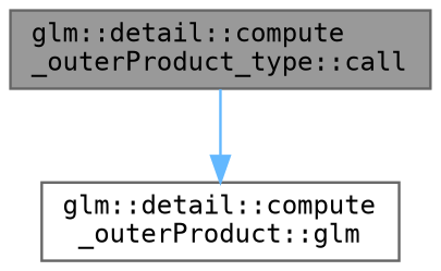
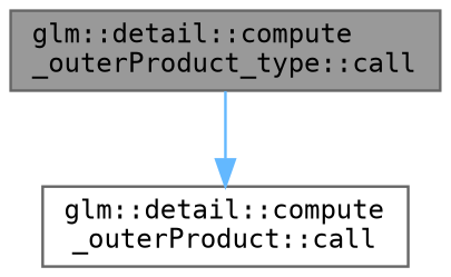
  digraph {
    rankdir=TB
    fontname="DejaVu Sans Mono"
    node [fontname="DejaVu Sans Mono" fontsize=10 shape=box style=filled]
    n1 [color=gray40 fillcolor=grey60 fontcolor=black height=0.2 label="glm::detail::compute\l_outerProduct_type::call" width=0.4]
-   n2 [color=grey40 fillcolor=white height=0.2 label="glm::detail::compute\l_outerProduct::glm" width=0.4]
+   n2 [color=grey40 fillcolor=white height=0.2 label="glm::detail::compute\l_outerProduct::call" width=0.4]
    n1 -> n2 [color=steelblue1 fontname="DejaVu Sans Mono" fontsize=10 labelfontname=Helvetica labelfontsize=10 style=solid]
  }
